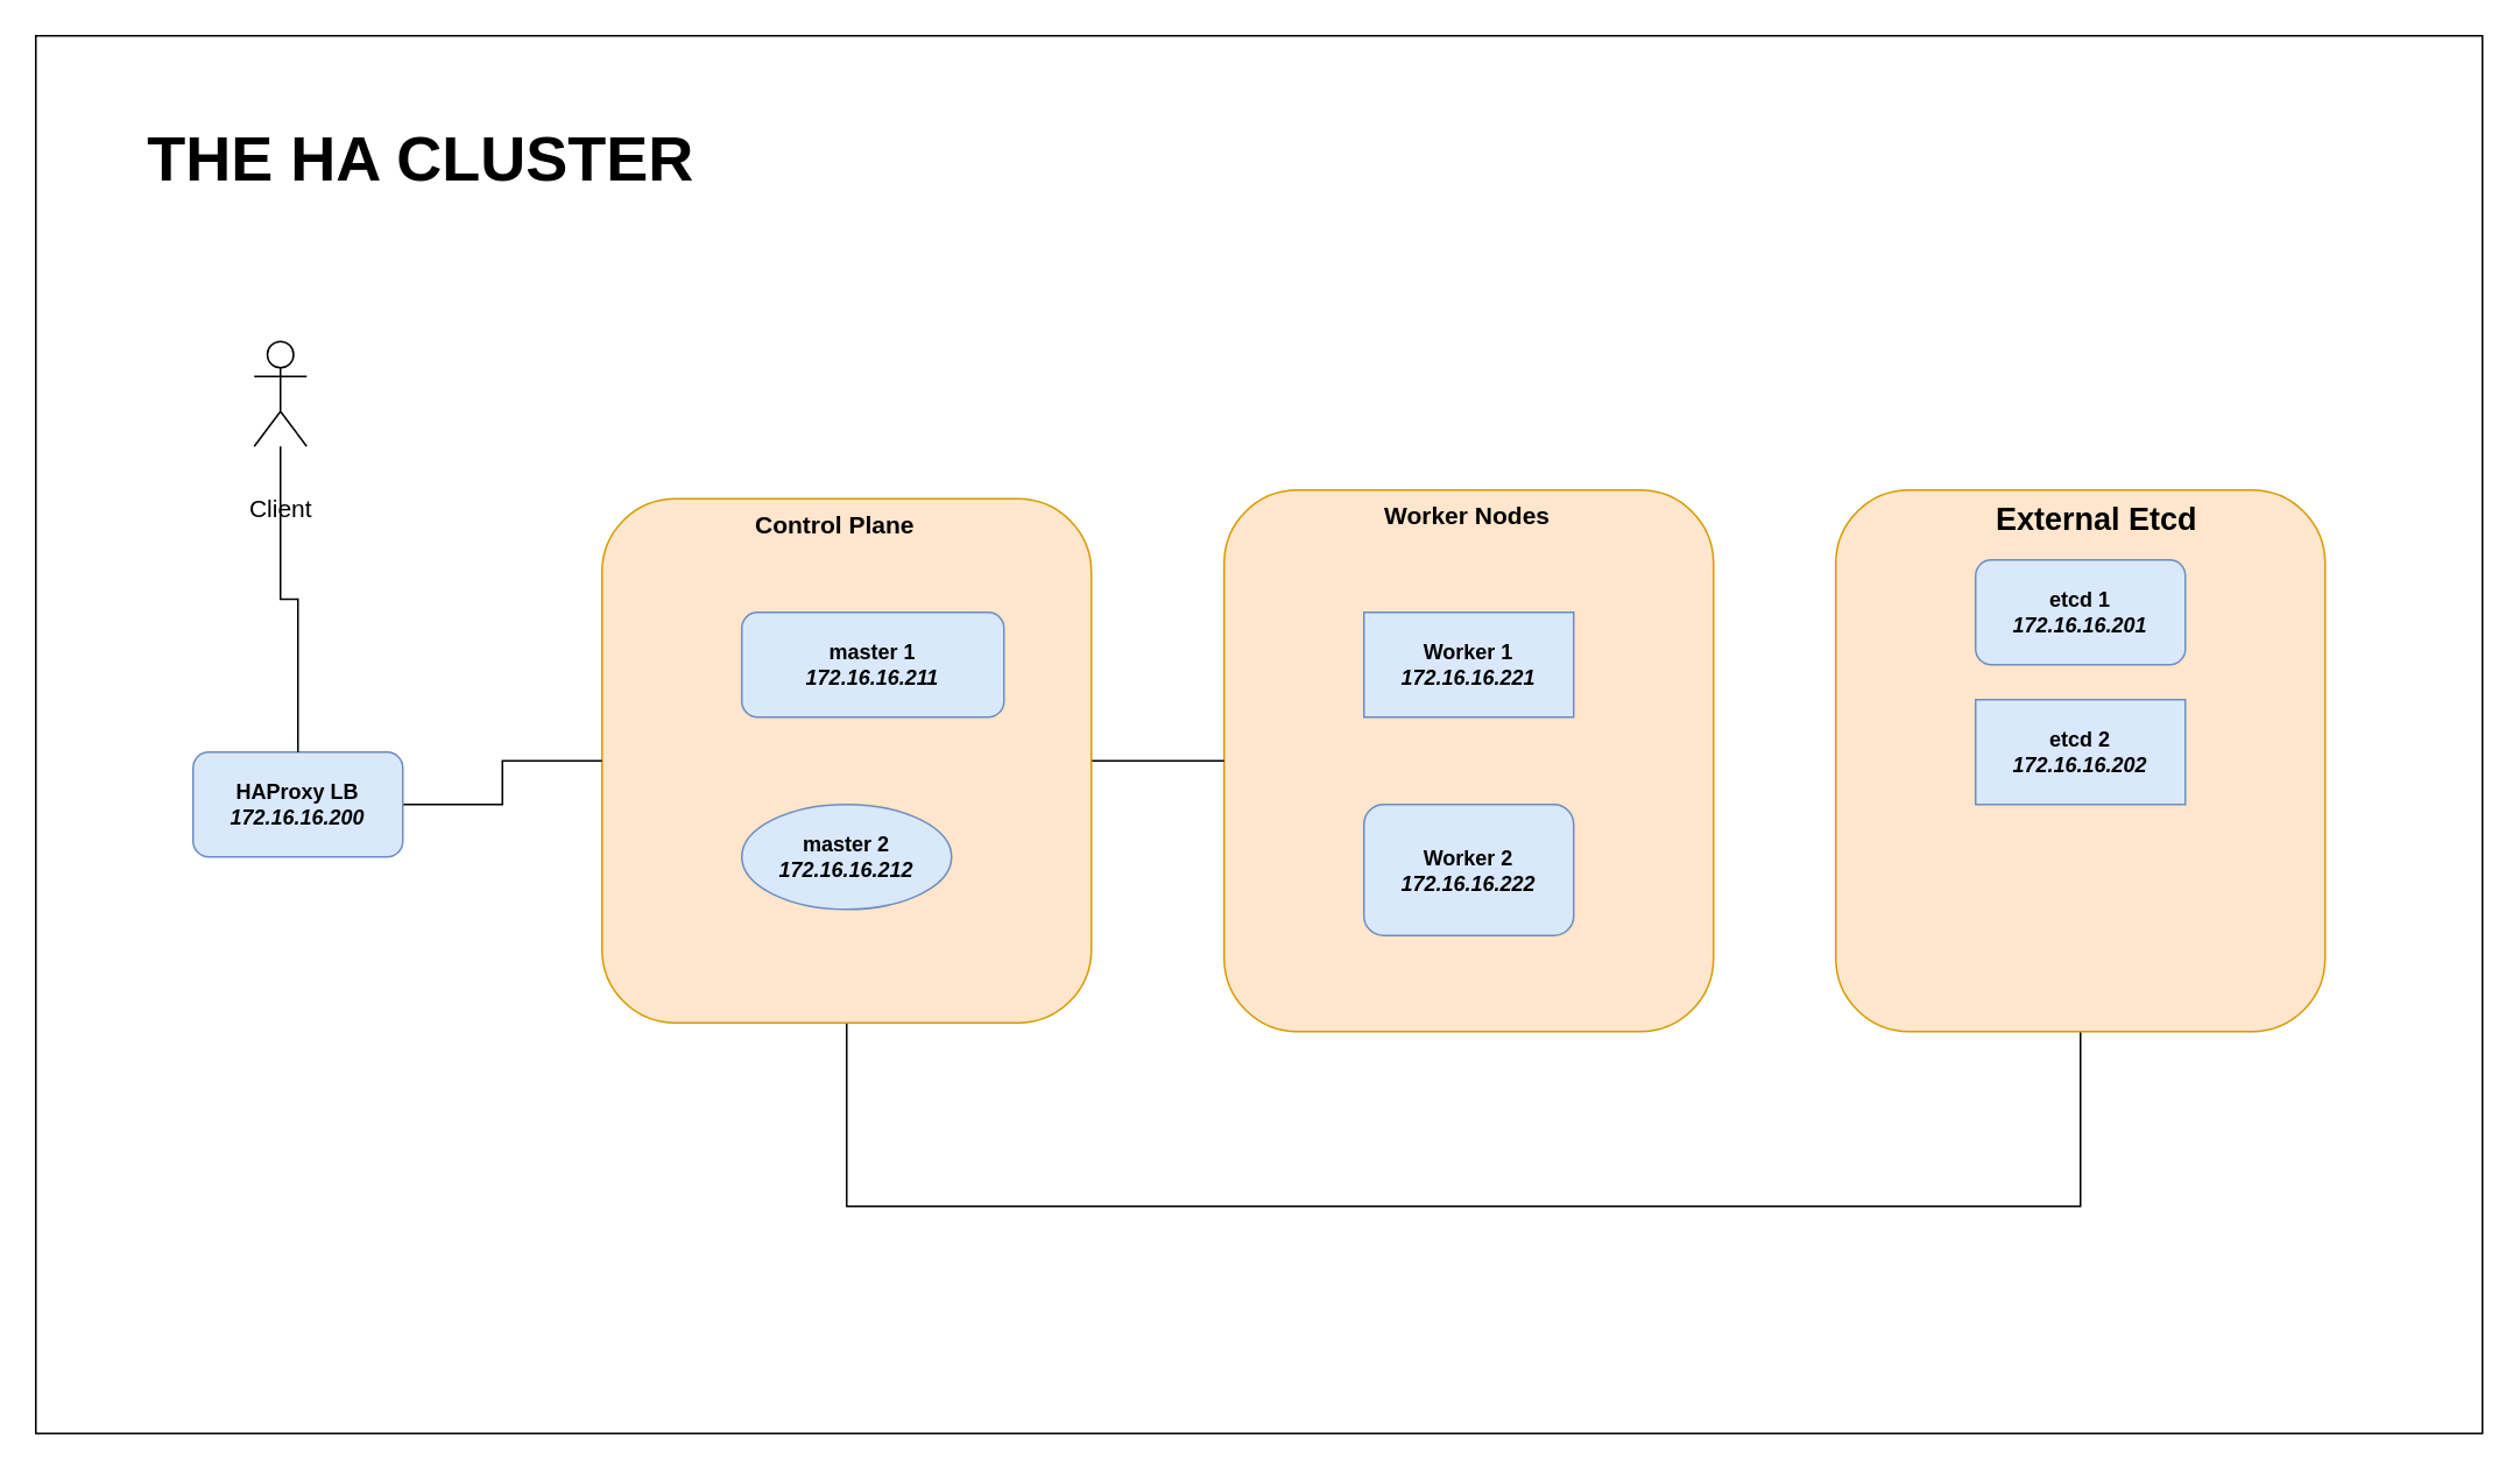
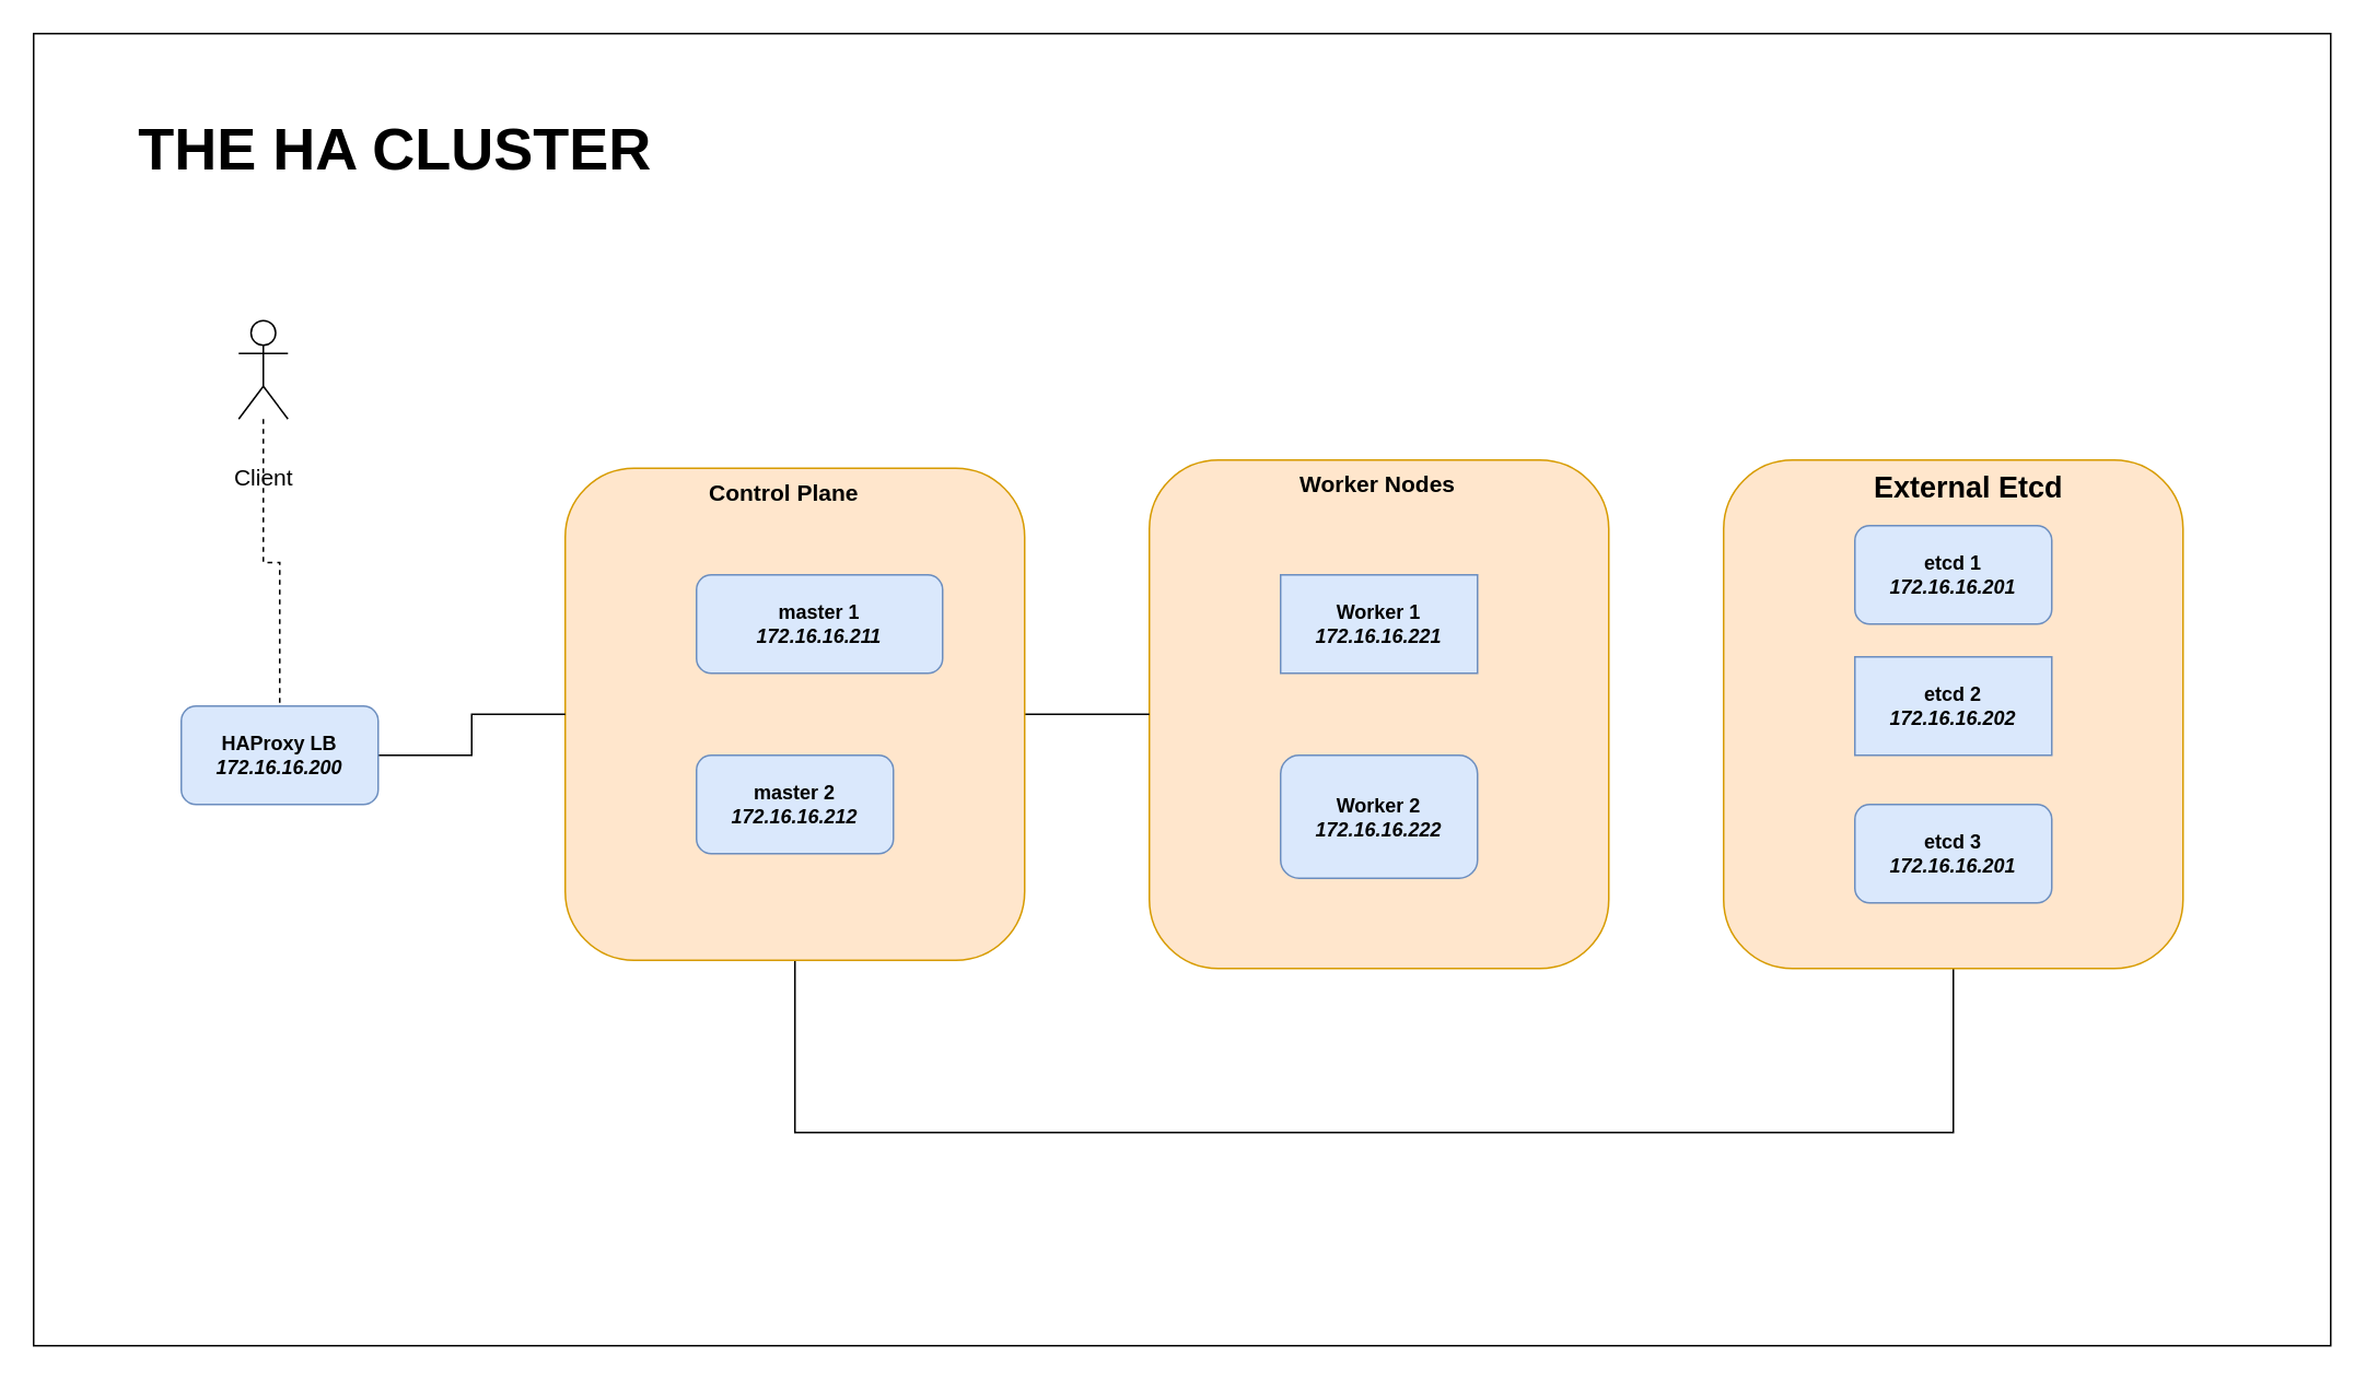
  <mxCell id="0" />
  <mxCell id="1" parent="0" />
  <mxCell id="2" value="" style="rounded=0;whiteSpace=wrap;html=1;direction=west;" vertex="1" parent="1"><mxGeometry x="20" y="20" width="1400" height="800" as="geometry" /></mxCell>
  <mxCell id="3" value="" style="rounded=1;whiteSpace=wrap;html=1;fillColor=#ffe6cc;strokeColor=#d79b00;" vertex="1" parent="1"><mxGeometry x="700" y="280" width="280" height="310" as="geometry" /></mxCell>
  <mxCell id="4" value="&lt;b&gt;Worker 2&lt;br&gt;&lt;/b&gt;&lt;b&gt;&lt;i&gt;172.16.16.222&lt;/i&gt;&lt;/b&gt;&lt;b&gt;&lt;br&gt;&lt;/b&gt;" style="rounded=1;whiteSpace=wrap;html=1;fillColor=#dae8fc;strokeColor=#6c8ebf;" vertex="1" parent="1"><mxGeometry x="780" y="460" width="120" height="75" as="geometry" /></mxCell>
  <mxCell id="5" value="&lt;b&gt;Worker 1&lt;br&gt;&lt;i&gt;172.16.16.221&lt;/i&gt;&lt;br&gt;&lt;/b&gt;" style="whiteSpace=wrap;html=1;fillColor=#dae8fc;strokeColor=#6c8ebf;rounded=0;" vertex="1" parent="1"><mxGeometry x="780" y="350" width="120" height="60" as="geometry" /></mxCell>
  <mxCell id="6" style="edgeStyle=orthogonalEdgeStyle;rounded=0;orthogonalLoop=1;jettySize=auto;html=1;entryX=0;entryY=0.5;entryDx=0;entryDy=0;endArrow=none;endFill=0;" edge="1" parent="1" source="8" target="3"><mxGeometry relative="1" as="geometry" /></mxCell>
  <mxCell id="7" style="edgeStyle=orthogonalEdgeStyle;rounded=0;orthogonalLoop=1;jettySize=auto;html=1;entryX=0.5;entryY=1;entryDx=0;entryDy=0;endArrow=none;endFill=0;" edge="1" parent="1" source="8" target="11"><mxGeometry relative="1" as="geometry"><Array as="points"><mxPoint x="484" y="690" /><mxPoint x="1190" y="690" /></Array></mxGeometry></mxCell>
  <mxCell id="8" value="" style="rounded=1;whiteSpace=wrap;html=1;fillColor=#ffe6cc;strokeColor=#d79b00;" vertex="1" parent="1"><mxGeometry x="344" y="285" width="280" height="300" as="geometry" /></mxCell>
- <mxCell id="9" value="&lt;b&gt;master 2&lt;br&gt;&lt;i&gt;172.16.16.212&lt;/i&gt;&lt;/b&gt;" style="ellipse;whiteSpace=wrap;html=1;fillColor=#dae8fc;strokeColor=#6c8ebf;" vertex="1" parent="1"><mxGeometry x="424" y="460" width="120" height="60" as="geometry" /></mxCell>
+ <mxCell id="9" value="&lt;b&gt;master 2&lt;br&gt;&lt;i&gt;172.16.16.212&lt;/i&gt;&lt;/b&gt;" style="rounded=1;whiteSpace=wrap;html=1;fillColor=#dae8fc;strokeColor=#6c8ebf;" vertex="1" parent="1"><mxGeometry x="424" y="460" width="120" height="60" as="geometry" /></mxCell>
  <mxCell id="10" value="&lt;b&gt;master 1&lt;br&gt;&lt;i&gt;172.16.16.211&lt;/i&gt;&lt;br&gt;&lt;/b&gt;" style="rounded=1;whiteSpace=wrap;html=1;fillColor=#dae8fc;strokeColor=#6c8ebf;" vertex="1" parent="1"><mxGeometry x="424" y="350" width="150" height="60" as="geometry" /></mxCell>
  <mxCell id="11" value="" style="rounded=1;whiteSpace=wrap;html=1;fillColor=#ffe6cc;strokeColor=#d79b00;" vertex="1" parent="1"><mxGeometry x="1050" y="280" width="280" height="310" as="geometry" /></mxCell>
  <mxCell id="12" value="&lt;b&gt;etcd 2&lt;br&gt;&lt;i&gt;172.16.16.202&lt;/i&gt;&lt;br&gt;&lt;/b&gt;" style="whiteSpace=wrap;html=1;fillColor=#dae8fc;strokeColor=#6c8ebf;rounded=0;" vertex="1" parent="1"><mxGeometry x="1130" y="400" width="120" height="60" as="geometry" /></mxCell>
  <mxCell id="13" value="&lt;b&gt;etcd 1&lt;br&gt;&lt;i&gt;172.16.16.201&lt;/i&gt;&lt;br&gt;&lt;/b&gt;" style="rounded=1;whiteSpace=wrap;html=1;fillColor=#dae8fc;strokeColor=#6c8ebf;" vertex="1" parent="1"><mxGeometry x="1130" y="320" width="120" height="60" as="geometry" /></mxCell>
  <mxCell id="14" style="edgeStyle=orthogonalEdgeStyle;rounded=0;orthogonalLoop=1;jettySize=auto;html=1;entryX=0;entryY=0.5;entryDx=0;entryDy=0;endArrow=none;endFill=0;" edge="1" parent="1" source="15" target="8"><mxGeometry relative="1" as="geometry" /></mxCell>
  <mxCell id="15" value="&lt;b&gt;HAProxy LB&lt;/b&gt;&lt;br&gt;&lt;i style=&quot;&quot;&gt;&lt;b&gt;172.16.16.200&lt;/b&gt;&lt;/i&gt;" style="rounded=1;whiteSpace=wrap;html=1;fillColor=#dae8fc;strokeColor=#6c8ebf;" vertex="1" parent="1"><mxGeometry x="110" y="430" width="120" height="60" as="geometry" /></mxCell>
+ <mxCell id="16" value="&lt;b&gt;etcd 3&lt;br&gt;&lt;i&gt;172.16.16.201&lt;/i&gt;&lt;br&gt;&lt;/b&gt;" style="rounded=1;whiteSpace=wrap;html=1;fillColor=#dae8fc;strokeColor=#6c8ebf;" vertex="1" parent="1"><mxGeometry x="1130" y="490" width="120" height="60" as="geometry" /></mxCell>
  <mxCell id="17" value="&lt;font style=&quot;font-size: 36px;&quot;&gt;&lt;b style=&quot;&quot;&gt;THE HA CLUSTER&lt;/b&gt;&lt;/font&gt;" style="text;html=1;align=center;verticalAlign=middle;resizable=0;points=[];autosize=1;strokeColor=none;fillColor=none;" vertex="1" parent="1"><mxGeometry y="60" width="340" height="60" as="geometry" x="70" /></mxCell>
- <mxCell id="18" style="edgeStyle=orthogonalEdgeStyle;rounded=0;orthogonalLoop=1;jettySize=auto;html=1;fontSize=14;endArrow=none;endFill=0;" edge="1" parent="1" source="19" target="15"><mxGeometry relative="1" as="geometry" /></mxCell>
+ <mxCell id="18" style="edgeStyle=orthogonalEdgeStyle;rounded=0;orthogonalLoop=1;jettySize=auto;html=1;fontSize=14;endArrow=none;endFill=0;dashed=1;" edge="1" parent="1" source="19" target="15"><mxGeometry relative="1" as="geometry" /></mxCell>
  <mxCell id="19" value="&lt;font style=&quot;font-size: 14px;&quot;&gt;Client&lt;/font&gt;" style="shape=umlActor;verticalLabelPosition=bottom;verticalAlign=top;html=1;outlineConnect=0;fontSize=36;" vertex="1" parent="1"><mxGeometry x="145" y="195" width="30" height="60" as="geometry" /></mxCell>
  <mxCell id="20" value="&lt;div style=&quot;text-align: center;&quot;&gt;&lt;span style=&quot;background-color: initial;&quot;&gt;&lt;b style=&quot;&quot;&gt;&lt;font style=&quot;font-size: 14px;&quot;&gt;Worker Nodes&lt;/font&gt;&lt;/b&gt;&lt;/span&gt;&lt;/div&gt;" style="text;whiteSpace=wrap;html=1;fontSize=14;" vertex="1" parent="1"><mxGeometry x="790" y="280" width="120" height="40" as="geometry" /></mxCell>
  <mxCell id="21" value="&lt;span style=&quot;font-size: 18px;&quot;&gt;&lt;b&gt;External Etcd&lt;/b&gt;&lt;/span&gt;" style="text;whiteSpace=wrap;html=1;fontSize=14;align=left;" vertex="1" parent="1"><mxGeometry x="1140" y="280" width="120" height="40" as="geometry" /></mxCell>
  <mxCell id="22" value="&lt;div style=&quot;text-align: center;&quot;&gt;&lt;b&gt;Control Plane&lt;/b&gt;&lt;/div&gt;" style="text;whiteSpace=wrap;html=1;fontSize=14;" vertex="1" parent="1"><mxGeometry x="430" y="285" width="120" height="40" as="geometry" /></mxCell>
